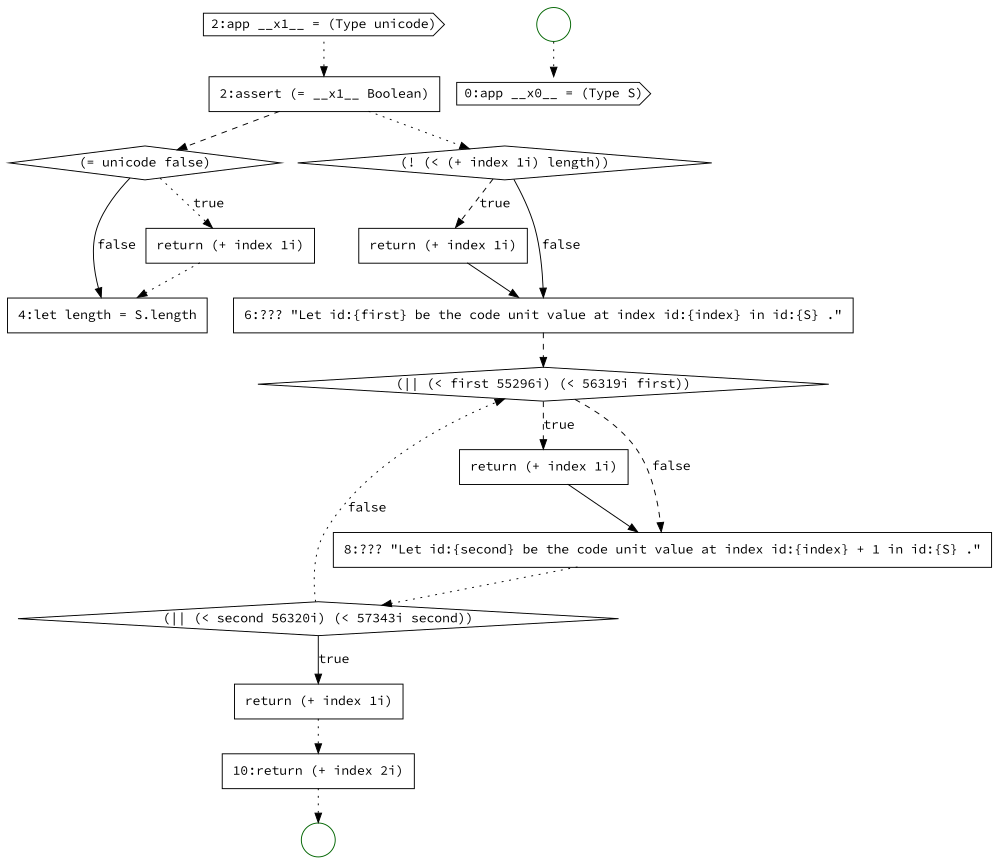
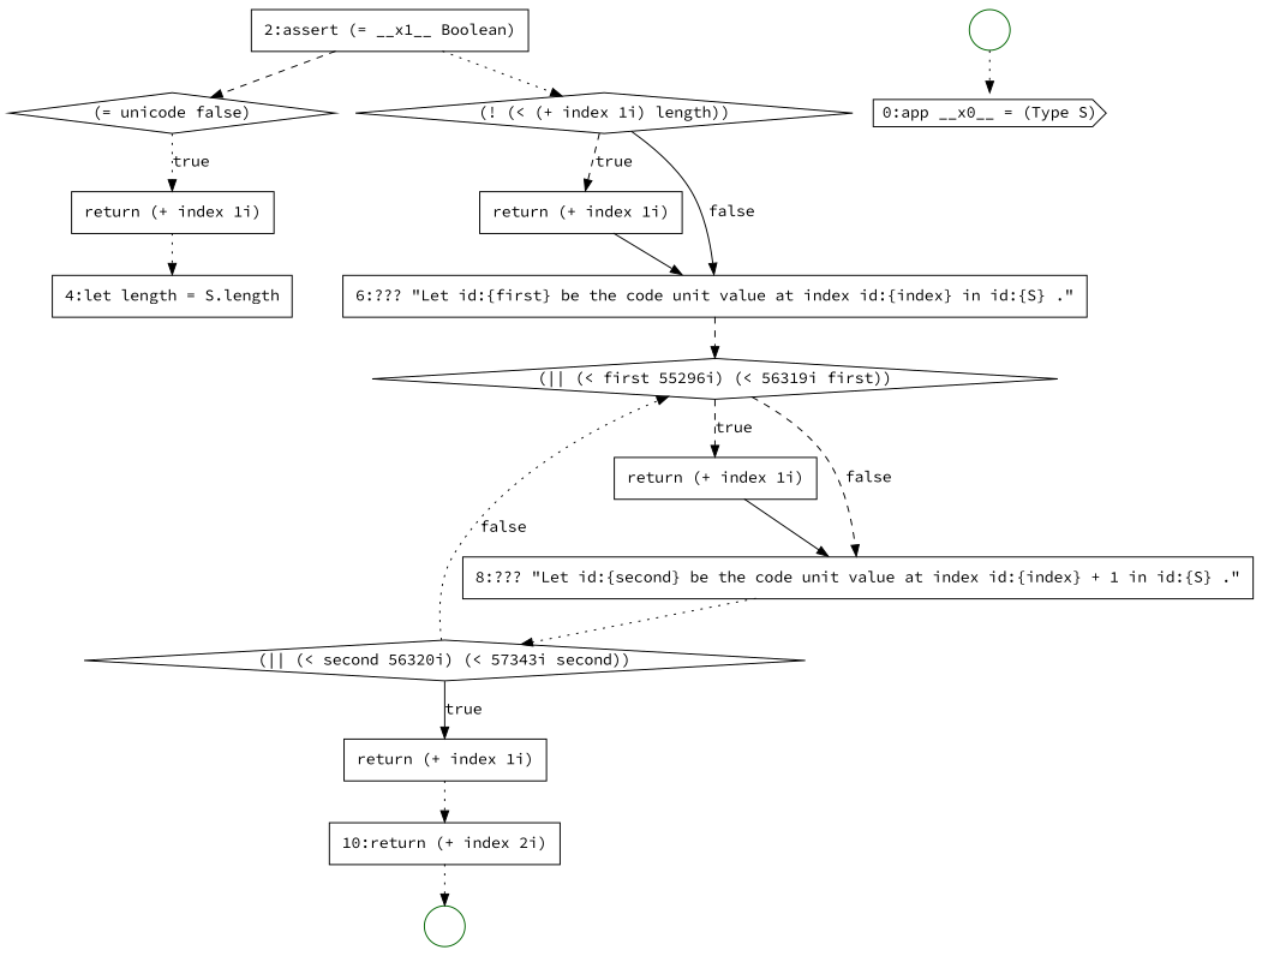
  digraph {
    fontname="Source Code Pro"
    node [color=black fillcolor=white fontname="Source Code Pro" margin=0 shape=none style=filled]
    edge [color=black fontname="Source Code Pro" style=dotted]
    n1 [label=<<font color="black">     <table border="0" cellborder="1" cellspacing="0" cellpadding="10">       <tr><td align="left">2:assert (= __x1__ Boolean)</td></tr>     </table>   </font>>]
    n2 [label=<<font color="black">(= unicode false)</font>> shape=diamond margin=""]
    n3 [label=<<font color="black">(! (&lt; (+ index 1i) length))</font>> shape=diamond margin=""]
    n4 [label=<<font color="black">     <table border="0" cellborder="1" cellspacing="0" cellpadding="10">       <tr><td align="left">4:let length = S.length</td></tr>     </table>   </font>>]
    n5 [label=<<font color="black">     <table border="0" cellborder="1" cellspacing="0" cellpadding="10">       <tr><td align="left">return (+ index 1i)</td></tr>     </table>   </font>>]
    n6 [label=<<font color="black">(|| (&lt; second 56320i) (&lt; 57343i second))</font>> shape=diamond margin=""]
    n7 [label=<<font color="black">     <table border="0" cellborder="1" cellspacing="0" cellpadding="10">       <tr><td align="left">return (+ index 1i)</td></tr>     </table>   </font>>]
    n8 [label=<<font color="black">(|| (&lt; first 55296i) (&lt; 56319i first))</font>> shape=diamond margin=""]
    n9 [label=<<font color="black">     <table border="0" cellborder="1" cellspacing="0" cellpadding="10">       <tr><td align="left">10:return (+ index 2i)</td></tr>     </table>   </font>>]
    n10 [color=darkgreen label=" " shape=circle margin=""]
    n11 [label=<<font color="black">     <table border="0" cellborder="1" cellspacing="0" cellpadding="10">       <tr><td align="left">return (+ index 1i)</td></tr>     </table>   </font>>]
    n12 [label=<<font color="black">     <table border="0" cellborder="1" cellspacing="0" cellpadding="10">       <tr><td align="left">8:??? &quot;Let id:{second} be the code unit value at index id:{index} + 1 in id:{S} .&quot;</td></tr>     </table>   </font>>]
    n13 [label=<<font color="black">     <table border="0" cellborder="1" cellspacing="0" cellpadding="10">       <tr><td align="left">return (+ index 1i)</td></tr>     </table>   </font>>]
    n14 [label=<<font color="black">     <table border="0" cellborder="1" cellspacing="0" cellpadding="10">       <tr><td align="left">6:??? &quot;Let id:{first} be the code unit value at index id:{index} in id:{S} .&quot;</td></tr>     </table>   </font>>]
-   n15 [label=<<font color="black">2:app __x1__ = (Type unicode)</font>> shape=cds margin=""]
    n16 [label=<<font color="black">0:app __x0__ = (Type S)</font>> shape=cds margin=""]
    n17 [color=darkgreen label=" " shape=circle margin=""]
    n1 -> n2 [style=dashed]
    n1 -> n3
-   n2 -> n4 [label=<<font color="black">false</font>> style=solid]
    n2 -> n5 [label=<<font color="black">true</font>>]
    n3 -> n13 [label=<<font color="black">true</font>> style=dashed]
    n3 -> n14 [label=<<font color="black">false</font>> style=solid]
    n5 -> n4
    n6 -> n7 [label=<<font color="black">true</font>> style=solid]
    n6 -> n8 [label=<<font color="black">false</font>>]
    n7 -> n9
    n8 -> n11 [label=<<font color="black">true</font>> style=dashed]
    n8 -> n12 [label=<<font color="black">false</font>> style=dashed]
    n9 -> n10
    n11 -> n12 [style=solid]
    n12 -> n6
    n13 -> n14 [style=solid]
    n14 -> n8 [style=dashed]
-   n15 -> n1
    n17 -> n16
  }
